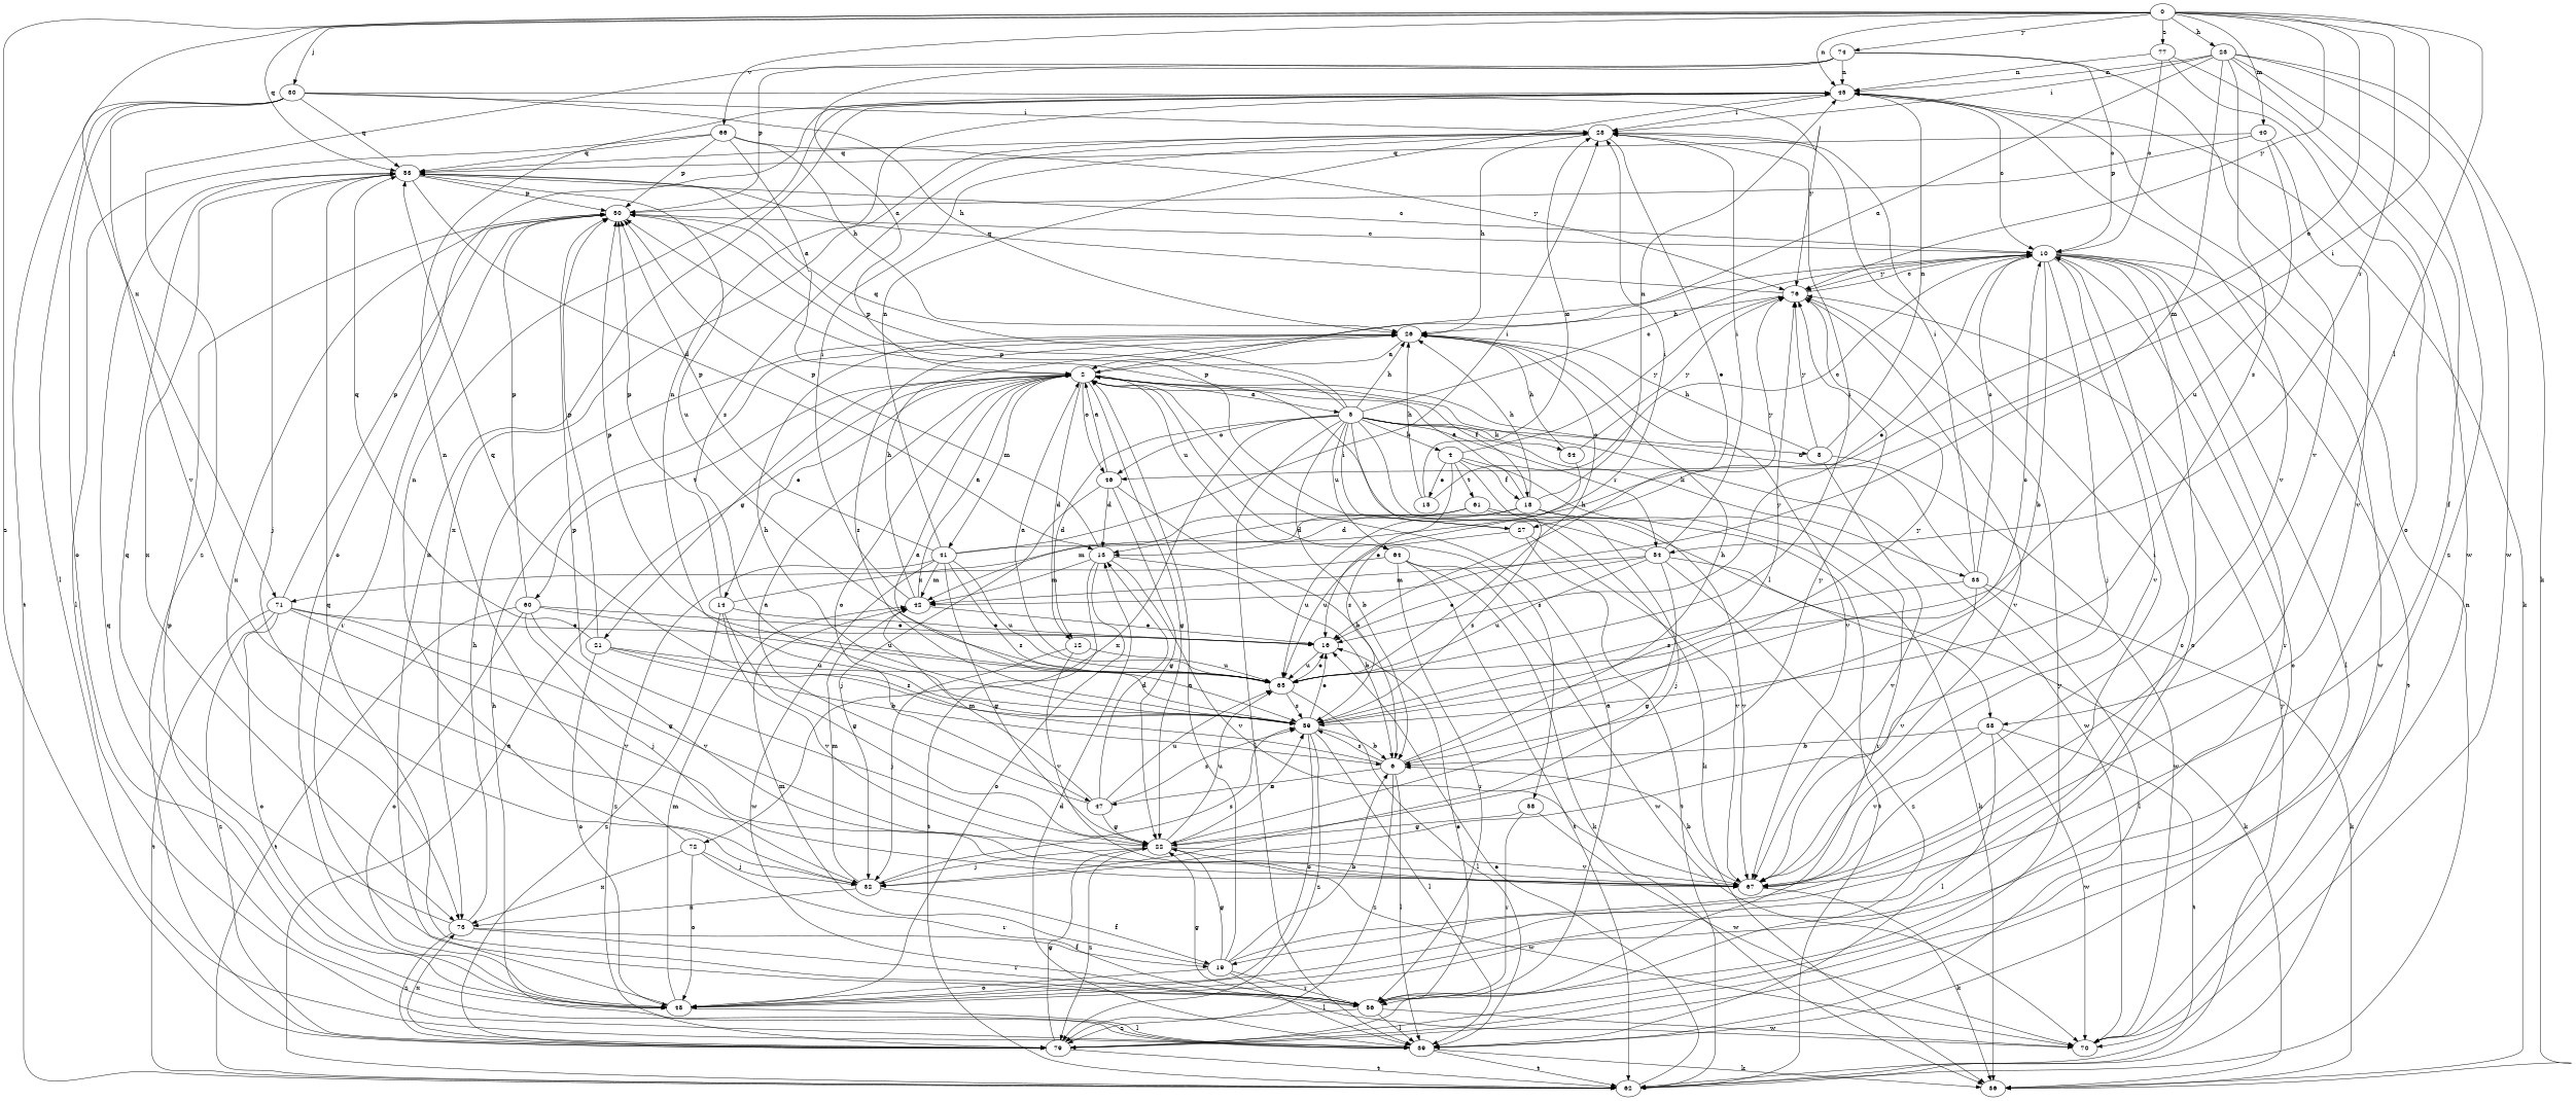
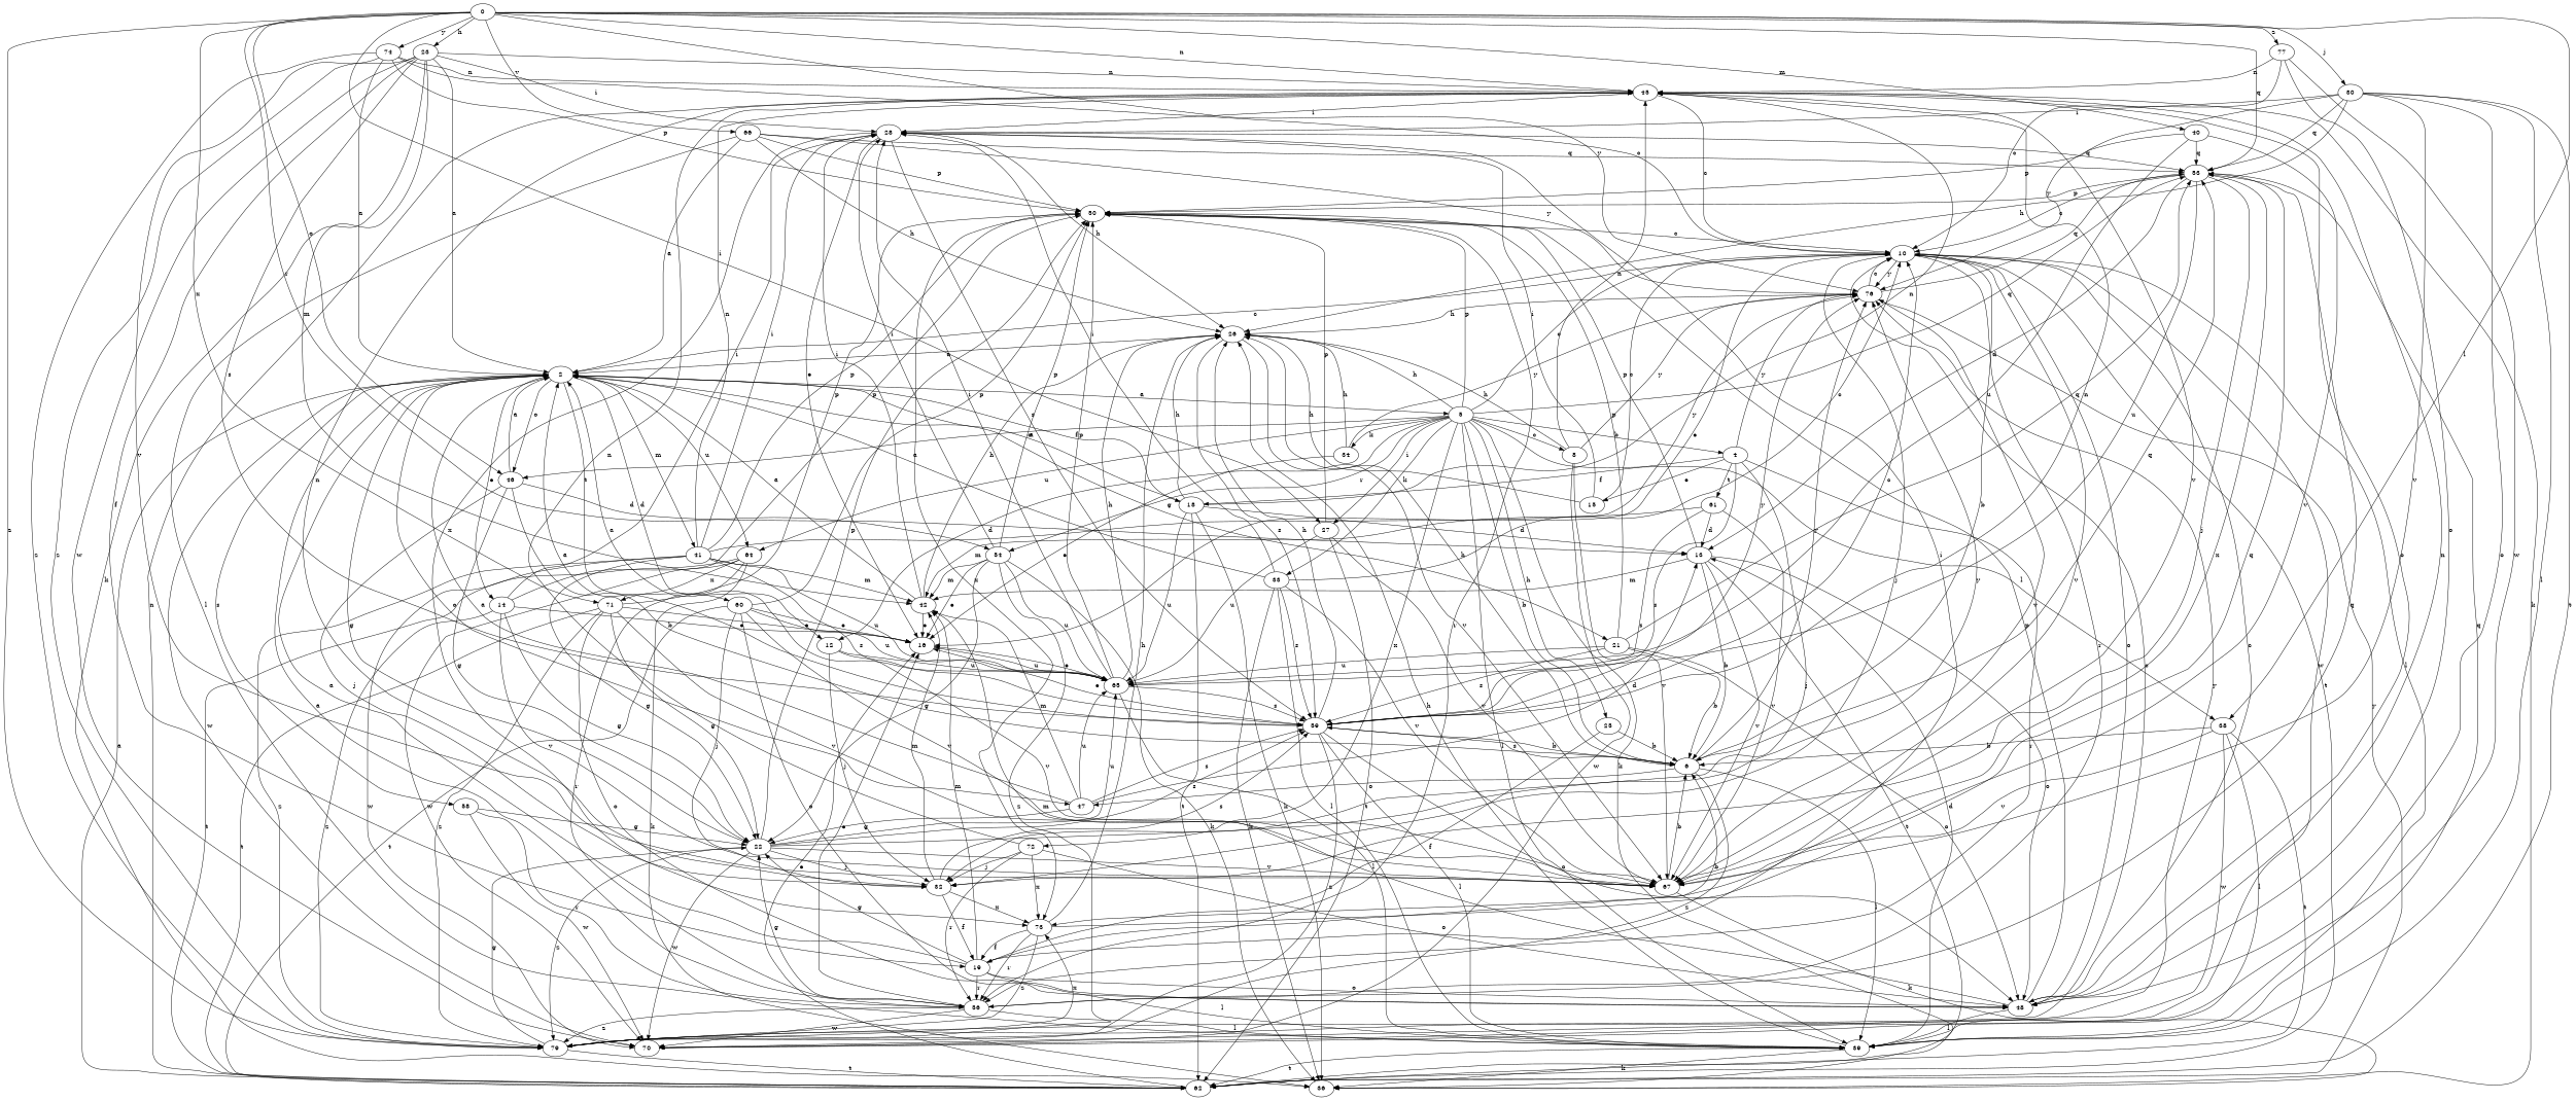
  strict digraph {
    0
    23
    27
    30
    38
    40
    45
    46
    53
    54
    66
    71
    74
    76
    77
    79
    36
    2
    70
    59
    42
    28
    19
    50
    67
    62
    65
    26
    39
    48
    6
    10
    22
    32
    13
    73
    16
    n38 [label=5]
    4
    8
    12
+   25
    33
    34
    64
    72
    18
    15
    56
    61
    47
    14
    21
    41
    58
    60
    0 -> 23 [label=h]
    0 -> 27 [label=i]
    0 -> 30 [label=j]
    0 -> 38 [label=l]
    0 -> 40 [label=m]
    0 -> 45 [label=n]
    0 -> 46 [label=o]
    0 -> 53 [label=q]
    0 -> 54 [label=r]
    0 -> 66 [label=v]
    0 -> 71 [label=x]
    0 -> 74 [label=y]
    0 -> 76 [label=y]
    0 -> 77 [label=z]
    0 -> 79 [label=z]
    23 -> 45 [label=n]
    23 -> 79 [label=z]
    23 -> 36 [label=k]
    23 -> 2 [label=a]
    23 -> 70 [label=w]
    23 -> 59 [label=s]
    23 -> 42 [label=m]
    23 -> 28 [label=i]
    23 -> 19 [label=f]
    27 -> 50 [label=p]
    27 -> 67 [label=v]
    27 -> 62 [label=t]
    27 -> 65 [label=u]
    30 -> 53 [label=q]
    30 -> 76 [label=y]
    30 -> 28 [label=i]
    30 -> 67 [label=v]
    30 -> 62 [label=t]
    30 -> 26 [label=h]
    30 -> 39 [label=l]
    30 -> 48 [label=o]
    38 -> 70 [label=w]
    38 -> 67 [label=v]
    38 -> 62 [label=t]
    38 -> 39 [label=l]
    38 -> 6 [label=b]
    40 -> 53 [label=q]
    40 -> 50 [label=p]
    40 -> 67 [label=v]
    40 -> 65 [label=u]
    45 -> 36 [label=k]
    45 -> 28 [label=i]
    45 -> 67 [label=v]
    45 -> 48 [label=o]
    45 -> 10 [label=c]
    46 -> 2 [label=a]
    46 -> 6 [label=b]
    46 -> 22 [label=g]
    46 -> 32 [label=j]
    46 -> 13 [label=d]
    53 -> 50 [label=p]
    53 -> 65 [label=u]
    53 -> 10 [label=c]
    53 -> 32 [label=j]
    53 -> 13 [label=d]
    53 -> 73 [label=x]
    54 -> 79 [label=z]
    54 -> 36 [label=k]
    54 -> 42 [label=m]
    54 -> 28 [label=i]
    54 -> 50 [label=p]
    54 -> 65 [label=u]
    54 -> 22 [label=g]
    54 -> 16 [label=e]
    66 -> 53 [label=q]
    66 -> 76 [label=y]
    66 -> 2 [label=a]
    66 -> 50 [label=p]
    66 -> 26 [label=h]
    66 -> 39 [label=l]
    71 -> 79 [label=z]
    71 -> 50 [label=p]
    71 -> 67 [label=v]
    71 -> 62 [label=t]
    71 -> 48 [label=o]
    71 -> 22 [label=g]
    71 -> 16 [label=e]
    74 -> 45 [label=n]
    74 -> 79 [label=z]
    74 -> 2 [label=a]
    74 -> 50 [label=p]
    74 -> 67 [label=v]
    74 -> 10 [label=c]
    76 -> 53 [label=q]
    76 -> 67 [label=v]
    76 -> 26 [label=h]
    76 -> 10 [label=c]
    77 -> 45 [label=n]
    77 -> 70 [label=w]
    77 -> 48 [label=o]
    77 -> 10 [label=c]
    79 -> 76 [label=y]
    79 -> 62 [label=t]
    79 -> 10 [label=c]
    79 -> 22 [label=g]
    79 -> 73 [label=x]
    2 -> 46 [label=o]
    2 -> 70 [label=w]
    2 -> 10 [label=c]
    2 -> 22 [label=g]
    2 -> n38 [label=a]
    2 -> 12 [label=d]
    2 -> 64 [label=u]
    2 -> 18 [label=f]
    2 -> 47 [label=o]
    2 -> 14 [label=e]
    2 -> 21 [label=g]
    2 -> 41 [label=m]
    2 -> 58 [label=s]
    2 -> 60 [label=t]
    59 -> 45 [label=n]
    59 -> 76 [label=y]
    59 -> 79 [label=z]
    59 -> 2 [label=a]
    59 -> 26 [label=h]
    59 -> 39 [label=l]
    59 -> 48 [label=o]
    59 -> 6 [label=b]
    59 -> 10 [label=c]
    59 -> 16 [label=e]
    42 -> 2 [label=a]
    42 -> 28 [label=i]
    42 -> 26 [label=h]
    42 -> 16 [label=e]
    28 -> 53 [label=q]
    28 -> 59 [label=s]
    28 -> 26 [label=h]
    28 -> 73 [label=x]
    28 -> 16 [label=e]
    19 -> 2 [label=a]
    19 -> 42 [label=m]
    19 -> 28 [label=i]
    19 -> 39 [label=l]
    19 -> 48 [label=o]
    19 -> 6 [label=b]
    19 -> 22 [label=g]
    19 -> 56 [label=r]
    50 -> 10 [label=c]
    50 -> 73 [label=x]
    50 -> 56 [label=r]
    67 -> 36 [label=k]
    67 -> 6 [label=b]
    62 -> 45 [label=n]
    62 -> 76 [label=y]
    62 -> 2 [label=a]
    62 -> 16 [label=e]
    65 -> 2 [label=a]
    65 -> 59 [label=s]
    65 -> 28 [label=i]
    65 -> 50 [label=p]
    65 -> 26 [label=h]
    65 -> 39 [label=l]
    65 -> 16 [label=e]
    26 -> 2 [label=a]
    26 -> 59 [label=s]
    26 -> 67 [label=v]
    39 -> 53 [label=q]
    39 -> 36 [label=k]
    39 -> 62 [label=t]
    39 -> 26 [label=h]
    39 -> 13 [label=d]
    48 -> 45 [label=n]
    48 -> 42 [label=m]
    48 -> 50 [label=p]
    48 -> 39 [label=l]
    48 -> 10 [label=c]
    6 -> 53 [label=q]
    6 -> 76 [label=y]
    6 -> 79 [label=z]
    6 -> 59 [label=s]
    6 -> 26 [label=h]
    6 -> 39 [label=l]
    6 -> 47 [label=o]
    10 -> 76 [label=y]
    10 -> 70 [label=w]
    10 -> 67 [label=v]
    10 -> 62 [label=t]
    10 -> 39 [label=l]
    10 -> 48 [label=o]
    10 -> 6 [label=b]
    10 -> 32 [label=j]
    10 -> 16 [label=e]
    10 -> 56 [label=r]
    22 -> 76 [label=y]
    22 -> 79 [label=z]
    22 -> 70 [label=w]
    22 -> 59 [label=s]
    22 -> 50 [label=p]
    22 -> 67 [label=v]
    22 -> 65 [label=u]
    22 -> 32 [label=j]
    32 -> 45 [label=n]
    32 -> 59 [label=s]
    32 -> 42 [label=m]
    32 -> 19 [label=f]
    32 -> 73 [label=x]
    13 -> 42 [label=m]
    13 -> 50 [label=p]
    13 -> 67 [label=v]
    13 -> 62 [label=t]
    13 -> 48 [label=o]
    13 -> 6 [label=b]
    73 -> 53 [label=q]
    73 -> 79 [label=z]
    73 -> 19 [label=f]
    73 -> 26 [label=h]
    73 -> 56 [label=r]
    16 -> 65 [label=u]
    n38 -> 27 [label=i]
    n38 -> 38 [label=l]
    n38 -> 46 [label=o]
    n38 -> 53 [label=q]
    n38 -> 54 [label=r]
    n38 -> 36 [label=k]
    n38 -> 50 [label=p]
    n38 -> 26 [label=h]
    n38 -> 39 [label=l]
    n38 -> 6 [label=b]
    n38 -> 10 [label=c]
    n38 -> 4 [label=b]
    n38 -> 8 [label=c]
    n38 -> 12 [label=d]
+   n38 -> 25 [label=h]
    n38 -> 33 [label=k]
    n38 -> 34 [label=k]
    n38 -> 64 [label=u]
    n38 -> 72 [label=x]
    4 -> 76 [label=y]
    4 -> 59 [label=s]
    4 -> 32 [label=j]
    4 -> 18 [label=f]
    4 -> 15 [label=e]
    4 -> 56 [label=r]
    4 -> 61 [label=t]
    8 -> 45 [label=n]
    8 -> 76 [label=y]
    8 -> 70 [label=w]
    8 -> 67 [label=v]
    8 -> 26 [label=h]
    12 -> 67 [label=v]
    12 -> 65 [label=u]
    12 -> 32 [label=j]
+   25 -> 19 [label=f]
+   25 -> 6 [label=b]
    33 -> 36 [label=k]
    33 -> 2 [label=a]
    33 -> 59 [label=s]
    33 -> 28 [label=i]
    33 -> 67 [label=v]
    33 -> 39 [label=l]
    33 -> 10 [label=c]
    34 -> 76 [label=y]
    34 -> 26 [label=h]
    34 -> 16 [label=e]
    64 -> 71 [label=x]
    64 -> 36 [label=k]
    64 -> 70 [label=w]
    64 -> 62 [label=t]
    64 -> 56 [label=r]
    72 -> 45 [label=n]
    72 -> 48 [label=o]
    72 -> 32 [label=j]
    72 -> 73 [label=x]
    72 -> 56 [label=r]
    18 -> 45 [label=n]
    18 -> 36 [label=k]
    18 -> 2 [label=a]
    18 -> 62 [label=t]
    18 -> 65 [label=u]
    18 -> 26 [label=h]
    18 -> 13 [label=d]
    15 -> 28 [label=i]
    15 -> 26 [label=h]
    15 -> 10 [label=c]
    56 -> 53 [label=q]
    56 -> 79 [label=z]
    56 -> 2 [label=a]
    56 -> 70 [label=w]
    56 -> 39 [label=l]
    56 -> 22 [label=g]
    56 -> 16 [label=e]
    61 -> 59 [label=s]
    61 -> 42 [label=m]
    61 -> 67 [label=v]
    61 -> 13 [label=d]
    47 -> 2 [label=a]
    47 -> 59 [label=s]
    47 -> 42 [label=m]
    47 -> 65 [label=u]
    47 -> 22 [label=g]
    47 -> 13 [label=d]
    14 -> 79 [label=z]
    14 -> 28 [label=i]
    14 -> 50 [label=p]
    14 -> 67 [label=v]
    14 -> 22 [label=g]
    14 -> 16 [label=e]
    21 -> 53 [label=q]
    21 -> 59 [label=s]
    21 -> 50 [label=p]
    21 -> 65 [label=u]
    21 -> 48 [label=o]
    21 -> 6 [label=b]
    41 -> 45 [label=n]
    41 -> 76 [label=y]
    41 -> 79 [label=z]
    41 -> 70 [label=w]
    41 -> 59 [label=s]
    41 -> 42 [label=m]
    41 -> 28 [label=i]
    41 -> 50 [label=p]
    41 -> 65 [label=u]
    41 -> 22 [label=g]
    58 -> 70 [label=w]
    58 -> 22 [label=g]
    58 -> 56 [label=r]
    60 -> 50 [label=p]
    60 -> 67 [label=v]
    60 -> 62 [label=t]
    60 -> 65 [label=u]
    60 -> 48 [label=o]
    60 -> 32 [label=j]
    60 -> 16 [label=e]
  }
